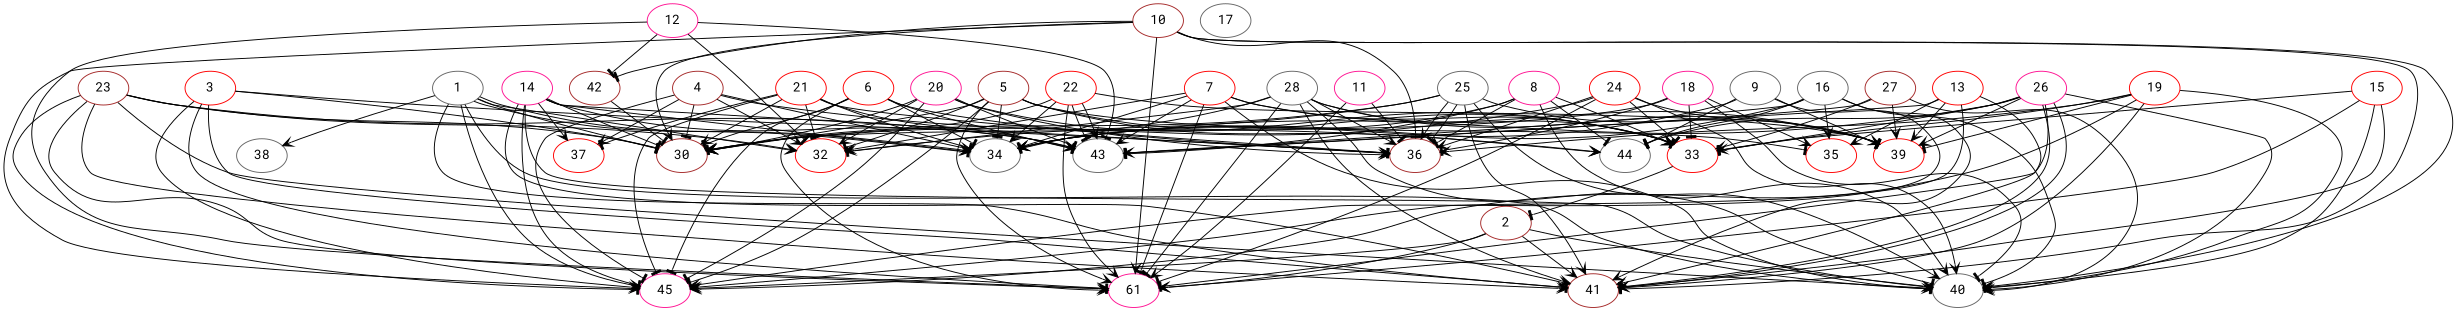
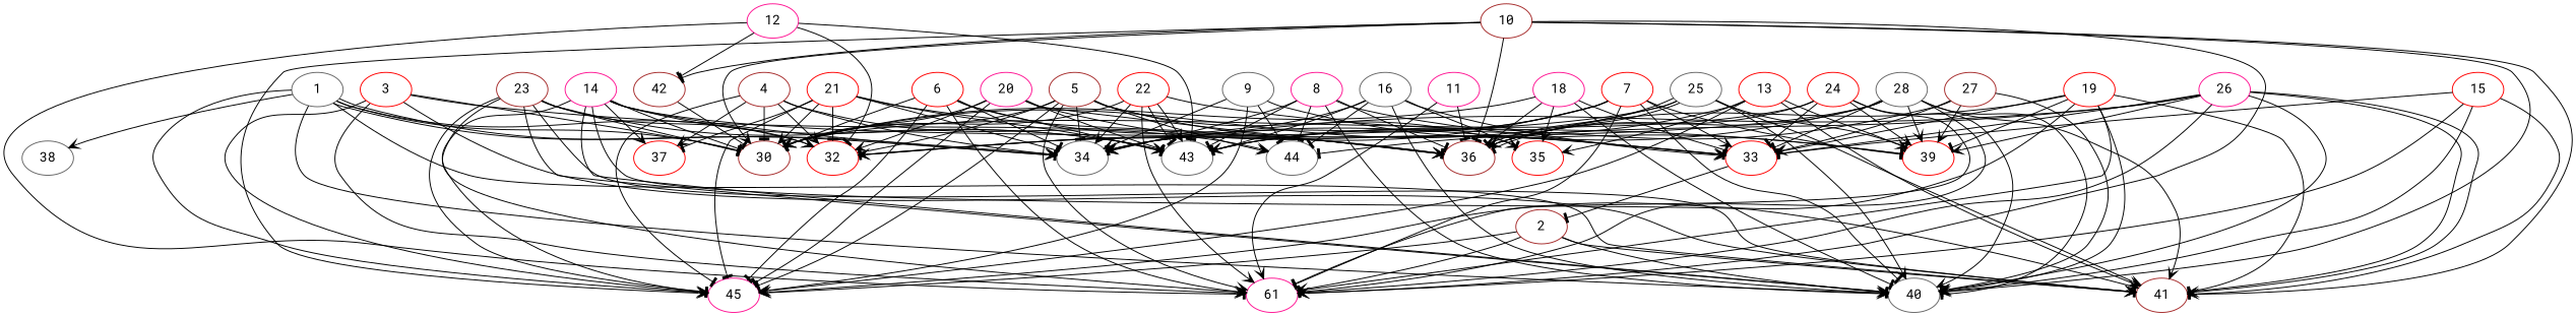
  digraph {
    fontname="Roboto Mono"
    node [alpha=0.07 color=red fontname="Roboto Mono"]
    edge [arrowhead=vee fontname="Roboto Mono"]
    1 [alpha=0.18 color=gray40 expect_size=24607744]
    30 [color=brown expect_size=50939904]
    32 [alpha=0.05 expect_size=12710912]
    34 [alpha=0.15 color=gray40 expect_size=51348480]
    38 [alpha=0.01 color=gray40 expect_size=22935552]
    40 [color=gray40 expect_size=8898560]
    41 [alpha=0.11 color=brown expect_size=24893440]
    45 [alpha=0.04 color=deeppink expect_size=47237120]
    2 [alpha=0.19 color=brown expect_size=28879872]
    n10 [alpha=0.05 color=deeppink expect_size=27458560 label=61]
    33 [alpha=0.04 expect_size=30332928]
    3 [alpha=0.11 expect_size=23450624]
    36 [alpha=0.01 color=brown expect_size=34205696]
    4 [alpha=0.13 color=brown expect_size=35189760]
    37 [expect_size=33793024]
    44 [alpha=0.17 color=gray40 expect_size=11387904]
    5 [alpha=0.10 color=brown expect_size=34787328]
    35 [alpha=0.11 expect_size=11333632]
    6 [alpha=0.01 expect_size=13444096]
    43 [alpha=0.12 color=gray40 expect_size=48287744]
    7 [alpha=0.11 expect_size=18082816]
    39 [alpha=0.19 expect_size=29265920]
    8 [alpha=0.18 color=deeppink expect_size=32872448]
    9 [alpha=0.04 color=gray40 expect_size=8545280]
    10 [alpha=0.08 color=brown expect_size=21115904]
    42 [alpha=0.19 color=brown expect_size=37336064]
    11 [color=deeppink expect_size=12513280]
    12 [alpha=0.00 color=deeppink expect_size=7305216]
    13 [alpha=0.09 expect_size=6065152]
    14 [alpha=0.09 color=deeppink expect_size=31471616]
    15 [alpha=0.15 expect_size=16079872]
    16 [alpha=0.14 color=gray40 expect_size=40206336]
-   17 [alpha=0.15 color=gray40 expect_size=43189248]
    18 [alpha=0.19 color=deeppink expect_size=22074368]
    19 [alpha=0.15 expect_size=17428480]
    20 [alpha=0.10 color=deeppink expect_size=26296320]
    21 [alpha=0.14 expect_size=45038592]
    22 [expect_size=13959168]
    23 [alpha=0.09 color=brown expect_size=14887936]
    24 [alpha=0.03 expect_size=36372480]
    25 [alpha=0.10 color=gray40 expect_size=9772032]
    26 [alpha=0.20 color=deeppink expect_size=45874176]
    27 [alpha=0.15 color=brown expect_size=31567872]
    28 [alpha=0.03 color=gray40 expect_size=19415040]
    1 -> 30 [arrowhead=tee]
    1 -> 32
    1 -> 34 [arrowhead=tee]
    1 -> 34
    1 -> 38
    1 -> 40
    1 -> 41 [arrowhead=tee]
    1 -> 45
    2 -> 40
    2 -> 41
    2 -> 45
    2 -> n10
    33 -> 2 [arrowhead=tee]
    3 -> 30 [arrowhead=tee]
    3 -> 41
    3 -> 45
    3 -> n10
    3 -> 36 [arrowhead=tee]
    4 -> 30 [arrowhead=tee]
    4 -> 32
    4 -> 34
    4 -> 45 [arrowhead=tee]
    4 -> 37
    4 -> 44
    5 -> 30
    5 -> 32 [arrowhead=tee]
    5 -> 34 [arrowhead=tee]
    5 -> 45 [arrowhead=tee]
    5 -> n10
    5 -> 33
    5 -> 44
    5 -> 35 [arrowhead=tee]
    6 -> 30 [arrowhead=tee]
    6 -> 34 [arrowhead=tee]
    6 -> 45 [arrowhead=tee]
    6 -> n10
    6 -> 36
    6 -> 43 [arrowhead=tee]
    7 -> 32
    7 -> 34 [arrowhead=tee]
    7 -> 40 [arrowhead=tee]
    7 -> n10 [arrowhead=tee]
    7 -> 33
    7 -> 43
    7 -> 39 [arrowhead=tee]
    8 -> 34
    8 -> 40
    8 -> 33
    8 -> 36 [arrowhead=tee]
    8 -> 44 [arrowhead=tee]
    8 -> 43 [arrowhead=tee]
    9 -> 34
    9 -> 45
    9 -> 44 [arrowhead=tee]
    9 -> 39 [arrowhead=tee]
    10 -> 30
    10 -> 40
    10 -> 41 [arrowhead=tee]
    10 -> 45
    10 -> n10
    10 -> 36 [arrowhead=tee]
    10 -> 42 [arrowhead=tee]
    42 -> 30 [arrowhead=tee]
    11 -> n10
    11 -> 36 [arrowhead=tee]
    12 -> 32 [arrowhead=tee]
    12 -> n10 [arrowhead=tee]
    12 -> 43 [arrowhead=tee]
    12 -> 42 [arrowhead=tee]
    13 -> 41
    13 -> 45
    13 -> 35
    13 -> 43
    13 -> 39
    14 -> 30 [arrowhead=tee]
    14 -> 34
    14 -> 40
    14 -> 41
    14 -> 45 [arrowhead=tee]
    14 -> 36 [arrowhead=tee]
    14 -> 37
    14 -> 43 [arrowhead=tee]
    15 -> 40 [arrowhead=tee]
    15 -> 41
    15 -> n10
    15 -> 33 [arrowhead=tee]
    16 -> 34
    16 -> 40 [arrowhead=tee]
-   16 -> 41
+   16 -> 33
    16 -> 44 [arrowhead=tee]
    16 -> 35
    16 -> 43 [arrowhead=tee]
    18 -> 30 [arrowhead=tee]
    18 -> 40 [arrowhead=tee]
    18 -> 33 [arrowhead=tee]
    18 -> 36 [arrowhead=tee]
    18 -> 35
    19 -> 40
    19 -> 41 [arrowhead=tee]
    19 -> 45
+   19 -> n10 [arrowhead=tee]
    19 -> 33
    19 -> 36
    19 -> 39 [arrowhead=tee]
    20 -> 30
    20 -> 32
    20 -> 45 [arrowhead=tee]
    20 -> 33 [arrowhead=tee]
    20 -> 36
    20 -> 43 [arrowhead=tee]
    21 -> 30
    21 -> 32 [arrowhead=tee]
    21 -> 34 [arrowhead=tee]
    21 -> 45 [arrowhead=tee]
    21 -> 36
    21 -> 37 [arrowhead=tee]
    21 -> 43
    22 -> 30
    22 -> 34
    22 -> n10
    22 -> 43 [arrowhead=tee]
    22 -> 43
    22 -> 39 [arrowhead=tee]
    23 -> 30 [arrowhead=tee]
    23 -> 32
    23 -> 40 [arrowhead=tee]
    23 -> 41
    23 -> 45 [arrowhead=tee]
    23 -> n10
    23 -> 43
    24 -> 30
    24 -> 40
    24 -> n10 [arrowhead=tee]
    24 -> 33 [arrowhead=tee]
    24 -> 36
    24 -> 39
    25 -> 30
    25 -> 32
    25 -> 40
    25 -> 41
    25 -> 36
    25 -> 36 [arrowhead=tee]
    25 -> 39 [arrowhead=tee]
    26 -> 34
    26 -> 40
    26 -> 41 [arrowhead=tee]
    26 -> 41
    26 -> n10 [arrowhead=tee]
    26 -> 33 [arrowhead=tee]
    26 -> 44 [arrowhead=tee]
    26 -> 39
    27 -> 40
    27 -> 33
    27 -> 43 [arrowhead=tee]
    27 -> 39
    28 -> 32 [arrowhead=tee]
    28 -> 34 [arrowhead=tee]
    28 -> 40 [arrowhead=tee]
    28 -> 41
    28 -> n10 [arrowhead=tee]
    28 -> 33 [arrowhead=tee]
    28 -> 36
    28 -> 39
  }
